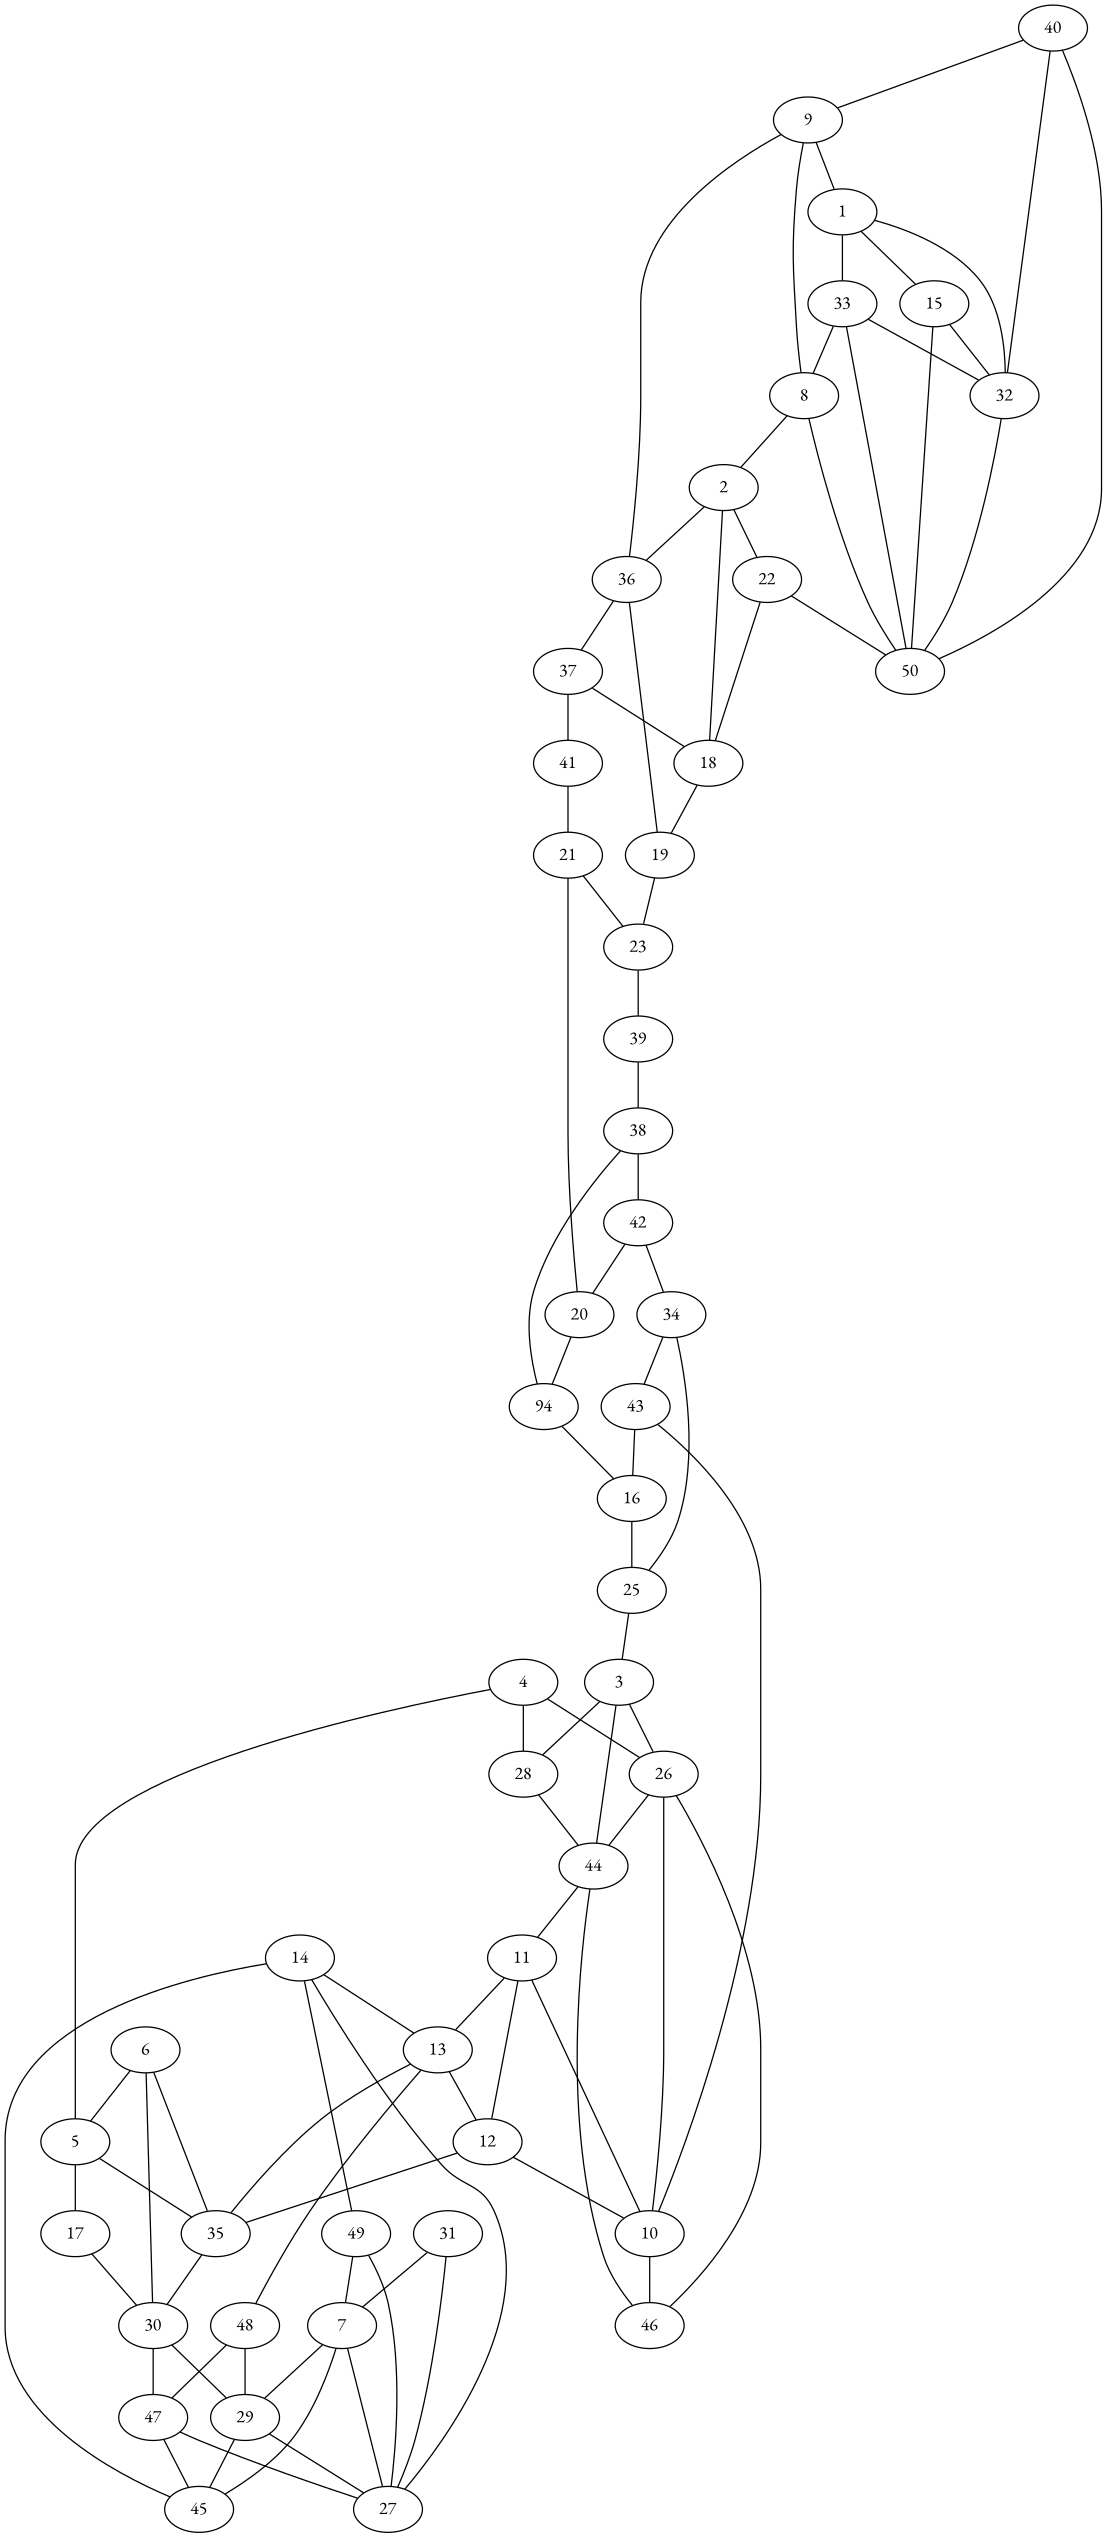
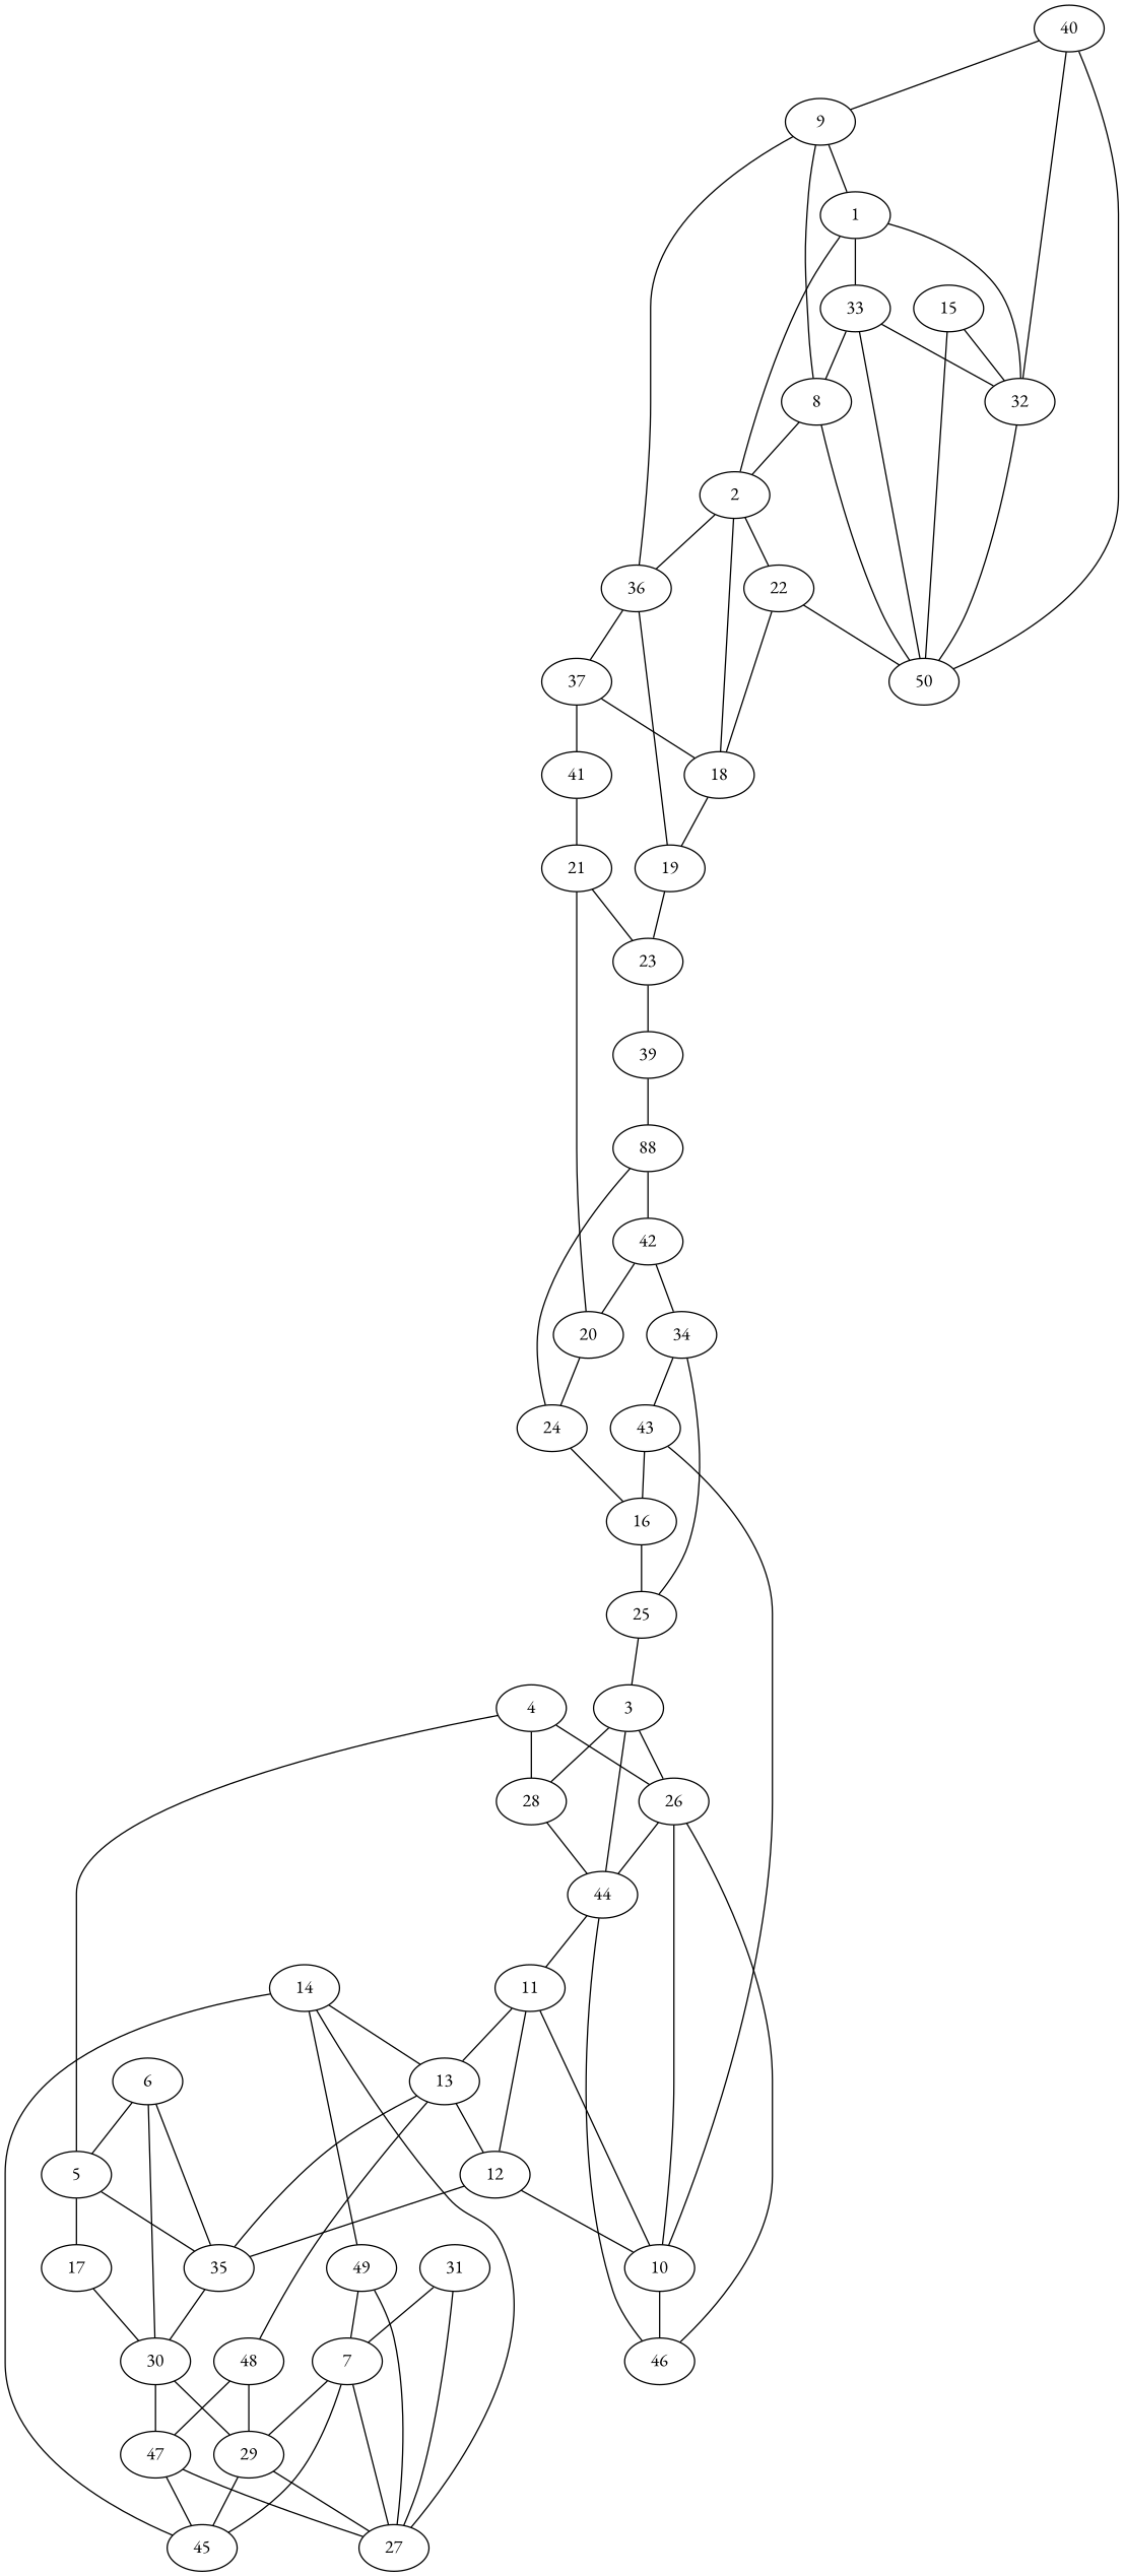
  graph {
    fontname="EB Garamond"
    node [aaLength=6 fontname="EB Garamond" sequence=ATDEW type=1]
    edge [distance0=0.0 fontname="EB Garamond" frequency=1 type0=2]
    1 [aaLength=3 sequence=SCR type=0]
    15 [aaLength=2 sequence=AA]
    32 [aaLength=3 sequence=LWN]
    33 [aaLength=2 sequence=AA]
    50 [aaLength=3 sequence=LWN]
    8 [aaLength=3 sequence=SCR type=0]
    2 [aaLength=3 sequence=SCE type=0]
    18 [sequence=SGISGG]
    22 [sequence=FQVEFD]
    36 [sequence=SGISGG]
    19 [aaLength=5 sequence=HYRLK]
    37 [aaLength=5 sequence=HYRLK]
    23 [aaLength=5]
    41 [aaLength=5]
    3 [sequence=GAHHQA type=0]
    26 [aaLength=10 sequence=DVLPEVRHKD]
    28 [aaLength=10 sequence=DVLPEVRHKD]
    44 [aaLength=10 sequence=DVLPEVRHKD]
    11 [aaLength=9 sequence=AMGPFDPSC type=0]
    46 [aaLength=10 sequence=DVLPEVRHKD]
    13 [sequence=PPLAES type=0]
    12 [sequence=LMPACR type=0]
    4 [aaLength=9 sequence=AMGPFDPSC type=0]
    5 [aaLength=5 sequence=LMPAC type=0]
    17 [aaLength=3 sequence=YPG]
    35 [aaLength=3 sequence=YPG]
    30 [sequence=QKTPVE]
    29 [sequence=TLLFSG]
    47 [sequence=TLLFSG]
    48 [sequence=QKTPVE]
    6 [sequence=PPLAES type=0]
    27 [aaLength=3 sequence=EED]
    45 [aaLength=3 sequence=EED]
    7 [aaLength=9 sequence=VMVNNYRPL type=0]
    9 [aaLength=3 sequence=SCE type=0]
    10 [sequence=GAHHQA type=0]
    14 [aaLength=9 sequence=VMVNNYRPL type=0]
    49 [aaLength=3 sequence=vanDerWaals]
    16 [aaLength=2 sequence=EN]
    25 [aaLength=9 sequence=GENGLAVIG]
    39 [aaLength=5]
-   38 [aaLength=10 sequence=VDGHTYPAEL]
+   38 [aaLength=10 sequence=VDGHTYPAEL label=88]
    20 [aaLength=10 sequence=VDGHTYPAEL]
-   24 [aaLength=10 sequence=VDGHTYPAEL label=94]
+   24 [aaLength=10 sequence=VDGHTYPAEL]
    42 [aaLength=10 sequence=VDGHTYPAEL]
    21 [aaLength=5]
    34 [aaLength=2 sequence=EN]
    31 [aaLength=3 sequence=vanDerWaals]
    43 [aaLength=9 sequence=GENGLAVIG]
    40 [sequence=FQVEFD]
-   1 -- 15 [distance0=22.14228 type0=1]
+   1 -- 2 [distance0=22.14228 type0=1]
    1 -- 32 [distance0=22.41162 type0=3]
    1 -- 33 [distance0=22.14228]
    15 -- 32 [distance0=6.0 distance1=4.0 frequency=2 type1=4]
    32 -- 50 [type0=1]
    33 -- 32 [distance0=6.0]
    33 -- 50 [distance0=6.0 type0=3]
    33 -- 8 [type0=5]
    50 -- 15 [distance0=6.0]
    8 -- 50 [distance0=1.0 type0=4]
    8 -- 2 [distance0=32.40837 type0=3]
    2 -- 18 [distance0=13.85223 distance1=1.0 frequency=2 type0=1 type1=4]
    2 -- 22 [distance0=14.99614 type0=3]
    2 -- 36 [distance0=13.85223]
    18 -- 19 [distance0=10.0 distance1=4.0 frequency=2 type1=4]
    22 -- 50 [distance0=7.0 type0=3]
    22 -- 18 [distance0=7.0]
    36 -- 19 [distance0=10.0]
    36 -- 37 [distance0=10.0 distance1=4.0 frequency=2 type0=3 type1=4]
    19 -- 23 [distance0=7.0 type0=4]
    37 -- 18 [distance0=10.0]
    37 -- 41 [distance0=7.0 type0=4]
    23 -- 39
    41 -- 21 [type0=1]
    3 -- 26 [distance0=15.03768 type0=1]
    3 -- 28 [distance0=15.03768 distance1=5.0 frequency=2 type1=4]
    3 -- 44 [distance0=15.03768 type0=3]
    26 -- 44 [type0=1]
    28 -- 44
    44 -- 11 [distance0=3.0 type0=4]
    44 -- 46 [type0=3]
    11 -- 13 [distance0=29.57351]
    11 -- 12 [distance0=13.85956 distance1=0.0 frequency=2 type0=1 type1=5]
    46 -- 26 [type0=1]
    13 -- 12 [distance0=28.93102 type0=1]
    13 -- 48 [distance0=5.0 type0=4]
    12 -- 35 [distance0=4.0 type0=4]
    12 -- 10 [distance0=41.89202 type0=3]
    4 -- 26 [distance0=16.57601]
    4 -- 28 [distance0=16.57601 type0=3]
    4 -- 5 [distance0=14.49743 distance1=0.0 frequency=2 type0=1 type1=5]
    5 -- 17 [distance0=18.12952 distance1=5.0 frequency=2 type1=4]
    5 -- 35 [distance0=18.12952 type0=3]
    17 -- 30 [distance0=18.0 type0=3]
    35 -- 13 [distance0=4.0 type0=4]
    35 -- 30 [distance0=18.0 type0=3]
    30 -- 29 [distance0=16.0 distance1=10.0 frequency=2 type1=4]
    30 -- 47 [distance0=16.0 type0=3]
    29 -- 27 [distance0=9.0 distance1=3.0 frequency=2 type1=4]
    29 -- 45 [distance0=9.0 type0=3]
    47 -- 27 [distance0=9.0]
    47 -- 45 [distance0=9.0 distance1=3.0 frequency=2 type0=3 type1=4]
    48 -- 29 [distance0=16.0]
    48 -- 47 [distance0=16.0 distance1=10.0 frequency=2 type0=3 type1=4]
    6 -- 5 [distance0=13.84964 type0=1]
    6 -- 35 [distance0=13.84964]
    6 -- 30 [distance0=16.24231 distance1=5.0 frequency=2 type0=3 type1=4]
    7 -- 29 [distance0=13.51718 type0=3]
    7 -- 27 [distance0=6.90754 type0=1]
    7 -- 45 [distance0=6.90754]
    9 -- 1 [distance0=50.63829]
    9 -- 8 [distance0=31.50717 type0=1]
    9 -- 36 [distance0=1.0 type0=4]
    10 -- 26 [distance0=40.8663 type0=3]
    10 -- 11 [distance0=32.75187 type0=1]
    10 -- 46 [distance0=5.0 type0=4]
    14 -- 13 [distance0=42.88279 type0=1]
    14 -- 27 [distance0=51.43825]
    14 -- 45 [distance0=51.43825 type0=3]
    14 -- 49 [distance0=21.0 type0=4]
    49 -- 27 [distance0=40.0 type0=3]
    49 -- 7 [distance0=37.51952]
    16 -- 25 [distance0=8.0 distance1=6.0 frequency=2 type1=4]
    25 -- 3 [distance0=5.0 type0=4]
    39 -- 38 [distance0=5.0 type0=4]
    38 -- 42 [distance1=0.0 frequency=2 type0=3 type1=5]
    20 -- 24 [distance1=0.0 frequency=2 type0=1 type1=5]
    24 -- 16 [distance0=10.0 type0=4]
    24 -- 38
    42 -- 20 [type0=1]
    42 -- 34 [distance0=10.0 type0=4]
    21 -- 23 [type0=1]
    21 -- 20 [distance0=5.0 type0=4]
    34 -- 25 [distance0=8.0]
    34 -- 43 [distance0=8.0 distance1=6.0 frequency=2 type0=3 type1=4]
    31 -- 27 [distance0=40.0 type0=3]
    31 -- 7 [distance0=37.51952]
    43 -- 10 [distance0=5.0 type0=4]
    43 -- 16 [distance0=8.0]
    40 -- 32 [distance0=7.0]
    40 -- 50 [distance0=7.0 type0=3]
    40 -- 9 [distance0=1.0 type0=4]
  }
